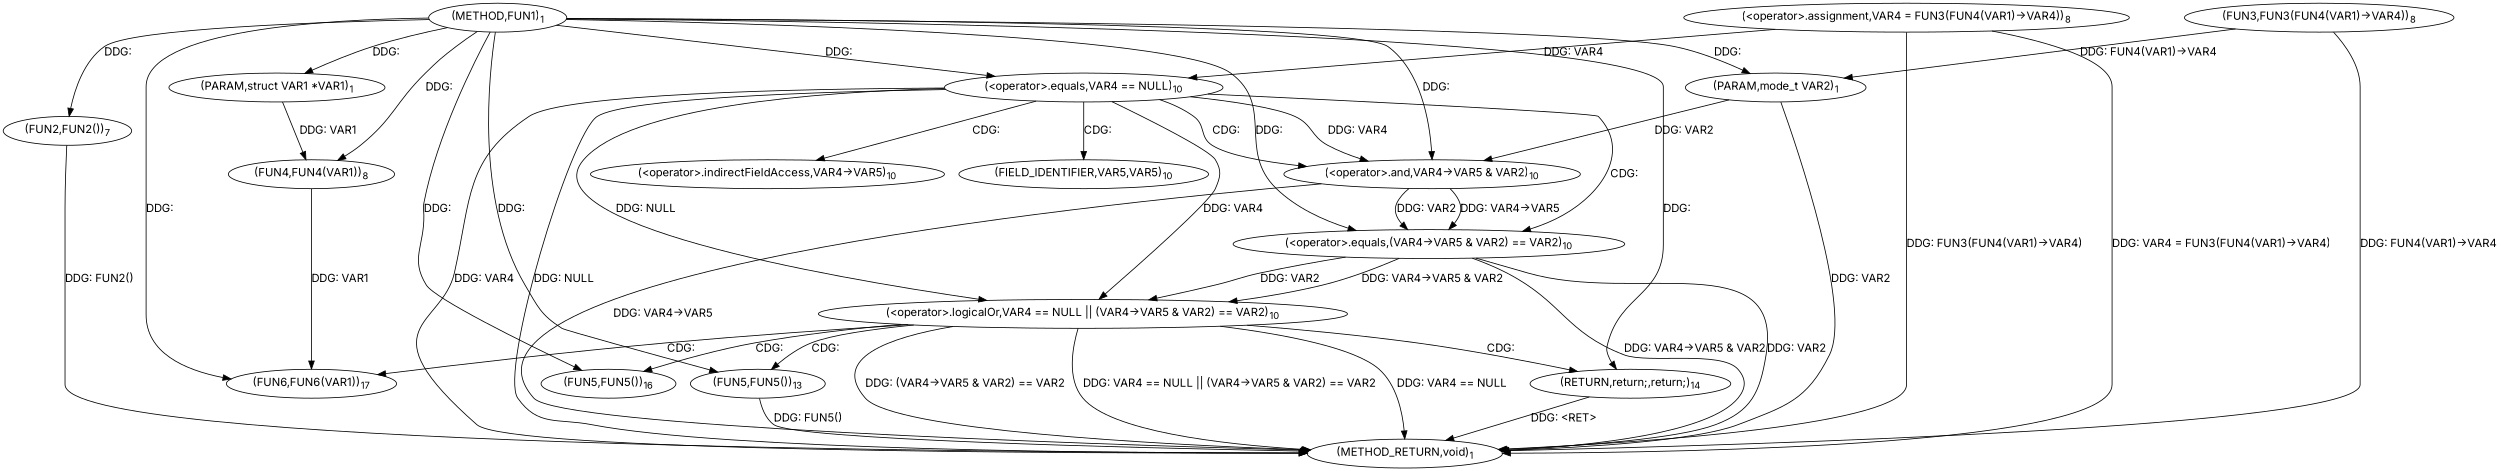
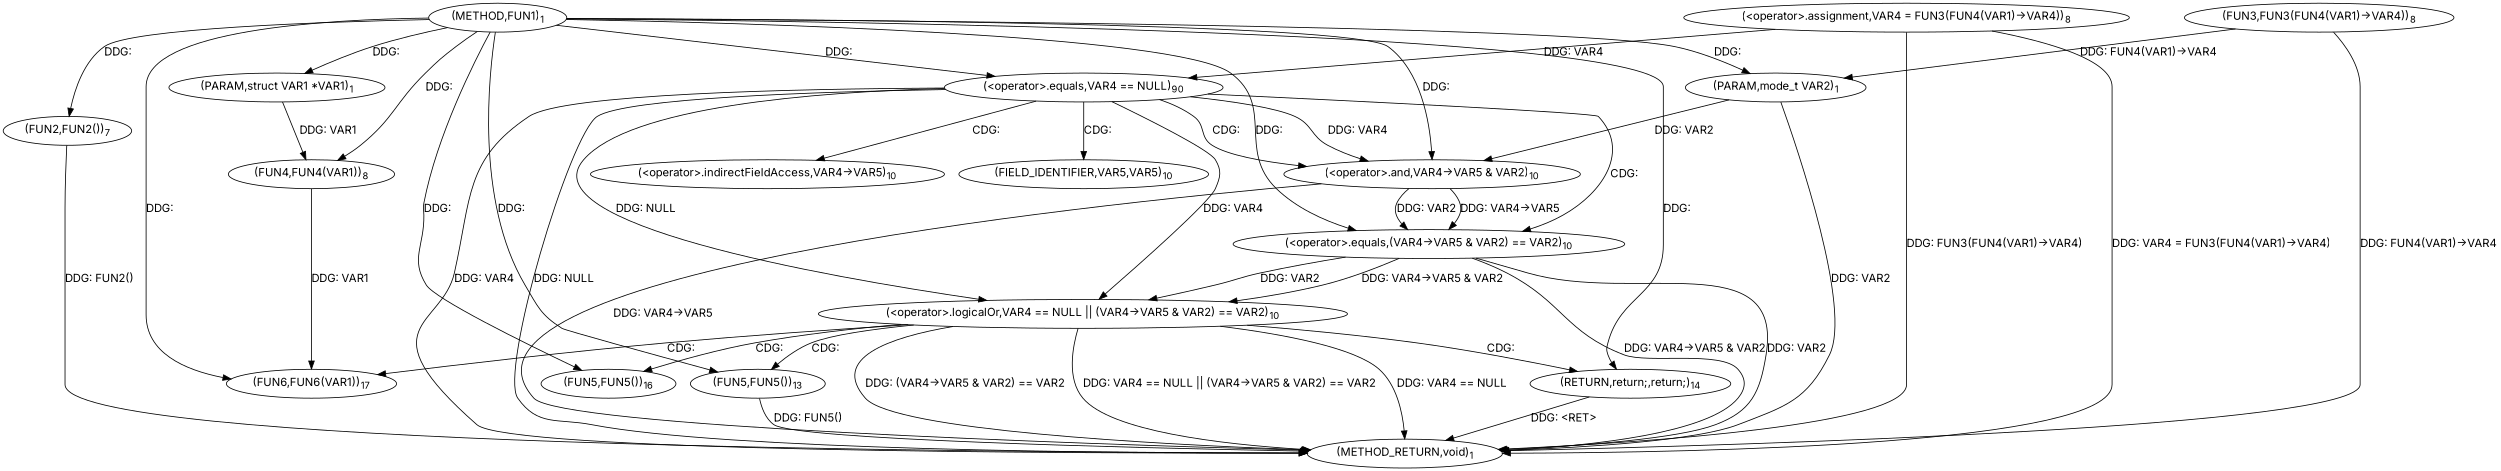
  digraph {
    fontname=Inter
    node [fontname=Inter]
    edge [fontname=Inter]
    n1 [label=<(METHOD,FUN1)<SUB>1</SUB>>]
    n2 [label=<(PARAM,struct VAR1 *VAR1)<SUB>1</SUB>>]
    n3 [label=<(PARAM,mode_t VAR2)<SUB>1</SUB>>]
    n4 [label=<(FUN2,FUN2())<SUB>7</SUB>>]
    n5 [label=<(FUN5,FUN5())<SUB>16</SUB>>]
    n6 [label=<(FUN6,FUN6(VAR1))<SUB>17</SUB>>]
    n7 [label=<(FUN5,FUN5())<SUB>13</SUB>>]
    n8 [label=<(RETURN,return;,return;)<SUB>14</SUB>>]
-   n9 [label=<(&lt;operator&gt;.equals,VAR4 == NULL)<SUB>10</SUB>>]
+   n9 [label=<(&lt;operator&gt;.equals,VAR4 == NULL)<SUB>90</SUB>>]
    n10 [label=<(&lt;operator&gt;.equals,(VAR4-&gt;VAR5 &amp; VAR2) == VAR2)<SUB>10</SUB>>]
    n11 [label=<(FUN4,FUN4(VAR1))<SUB>8</SUB>>]
    n12 [label=<(&lt;operator&gt;.and,VAR4-&gt;VAR5 &amp; VAR2)<SUB>10</SUB>>]
    n13 [label=<(METHOD_RETURN,void)<SUB>1</SUB>>]
    n14 [label=<(&lt;operator&gt;.logicalOr,VAR4 == NULL || (VAR4-&gt;VAR5 &amp; VAR2) == VAR2)<SUB>10</SUB>>]
    n15 [label=<(&lt;operator&gt;.indirectFieldAccess,VAR4-&gt;VAR5)<SUB>10</SUB>>]
    n16 [label=<(FIELD_IDENTIFIER,VAR5,VAR5)<SUB>10</SUB>>]
    n17 [label=<(&lt;operator&gt;.assignment,VAR4 = FUN3(FUN4(VAR1)-&gt;VAR4))<SUB>8</SUB>>]
    n18 [label=<(FUN3,FUN3(FUN4(VAR1)-&gt;VAR4))<SUB>8</SUB>>]
    n1 -> n2 [label="DDG: "]
    n1 -> n3 [label="DDG: "]
    n1 -> n4 [label="DDG: "]
    n1 -> n5 [label="DDG: "]
    n1 -> n6 [label="DDG: "]
    n1 -> n7 [label="DDG: "]
    n1 -> n8 [label="DDG: "]
    n1 -> n9 [label="DDG: "]
    n1 -> n10 [label="DDG: "]
    n1 -> n11 [label="DDG: "]
    n1 -> n12 [label="DDG: "]
    n2 -> n11 [label="DDG: VAR1"]
    n3 -> n12 [label="DDG: VAR2"]
    n3 -> n13 [label="DDG: VAR2"]
    n4 -> n13 [label="DDG: FUN2()"]
    n7 -> n13 [label="DDG: FUN5()"]
    n8 -> n13 [label="DDG: &lt;RET&gt;"]
    n9 -> n10 [label="CDG: "]
    n9 -> n12 [label="DDG: VAR4"]
    n9 -> n12 [label="CDG: "]
    n9 -> n13 [label="DDG: VAR4"]
    n9 -> n13 [label="DDG: NULL"]
    n9 -> n14 [label="DDG: VAR4"]
    n9 -> n14 [label="DDG: NULL"]
    n9 -> n15 [label="CDG: "]
    n9 -> n16 [label="CDG: "]
    n10 -> n13 [label="DDG: VAR4-&gt;VAR5 &amp; VAR2"]
    n10 -> n13 [label="DDG: VAR2"]
    n10 -> n14 [label="DDG: VAR4-&gt;VAR5 &amp; VAR2"]
    n10 -> n14 [label="DDG: VAR2"]
    n11 -> n6 [label="DDG: VAR1"]
    n12 -> n10 [label="DDG: VAR4-&gt;VAR5"]
    n12 -> n10 [label="DDG: VAR2"]
    n12 -> n13 [label="DDG: VAR4-&gt;VAR5"]
    n14 -> n5 [label="CDG: "]
    n14 -> n6 [label="CDG: "]
    n14 -> n7 [label="CDG: "]
    n14 -> n8 [label="CDG: "]
    n14 -> n13 [label="DDG: VAR4 == NULL"]
    n14 -> n13 [label="DDG: (VAR4-&gt;VAR5 &amp; VAR2) == VAR2"]
    n14 -> n13 [label="DDG: VAR4 == NULL || (VAR4-&gt;VAR5 &amp; VAR2) == VAR2"]
    n17 -> n9 [label="DDG: VAR4"]
    n17 -> n13 [label="DDG: FUN3(FUN4(VAR1)-&gt;VAR4)"]
    n17 -> n13 [label="DDG: VAR4 = FUN3(FUN4(VAR1)-&gt;VAR4)"]
    n18 -> n3 [label="DDG: FUN4(VAR1)-&gt;VAR4"]
    n18 -> n13 [label="DDG: FUN4(VAR1)-&gt;VAR4"]
  }
